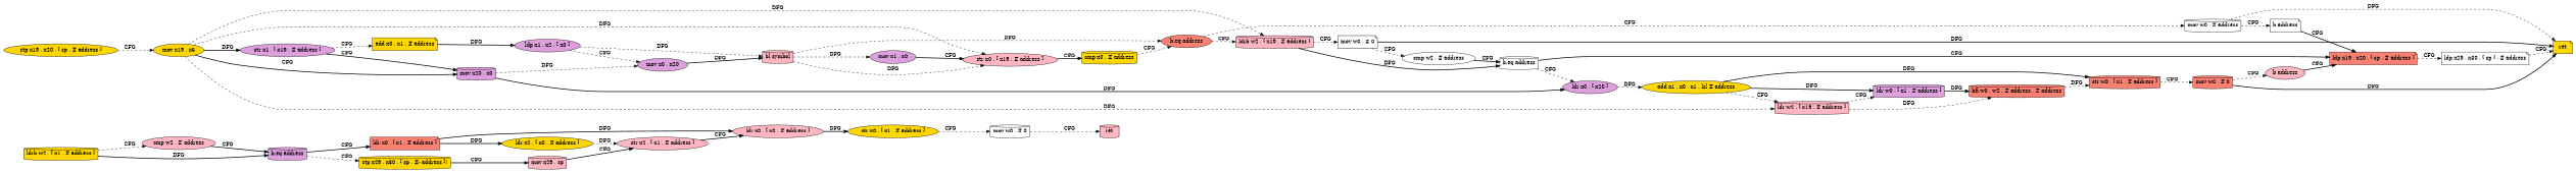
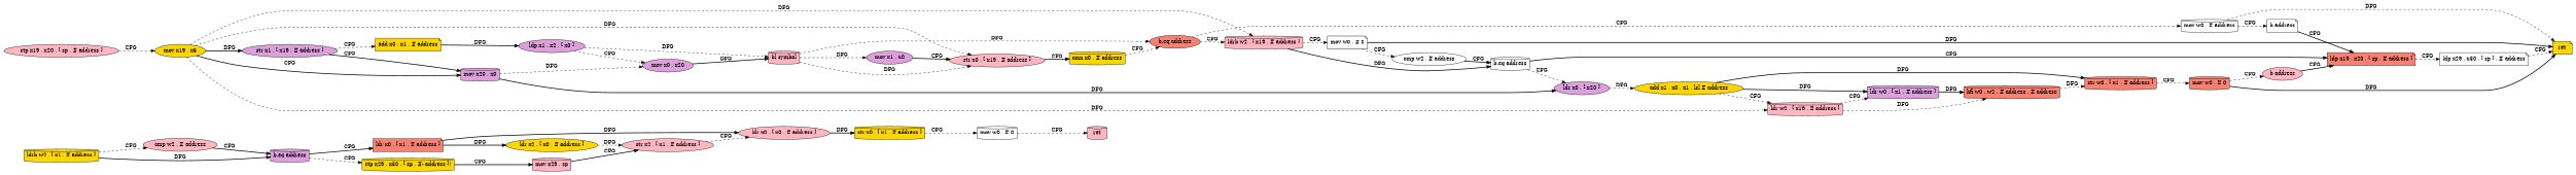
  digraph {
    rankdir=LR
    node [fillcolor=lightpink shape=cylinder style=filled]
    edge [style=dashed]
    n1 [fillcolor=gold label="ldrb w2 , [ x1 , # address ]"]
    n2 [label="cmp w2 , # address" shape=ellipse]
    n3 [fillcolor=plum label="b.eq address"]
    n4 [fillcolor=salmon label="ldr x0 , [ x1 , # address ]" shape=note]
    n5 [fillcolor=gold label="stp x29 , x30 , [ sp , #- address ]!"]
    n6 [fillcolor=gold label="ldr x2 , [ x0 , # address ]" shape=ellipse]
    n7 [label="ldr x0 , [ x0 , # address ]" shape=ellipse]
    n8 [label="mov x29 , sp"]
    n9 [label="str x2 , [ x1 , # address ]" shape=ellipse]
-   n10 [fillcolor=gold label="str x0 , [ x1 , # address ]" shape=ellipse]
+   n10 [fillcolor=gold label="str x0 , [ x1 , # address ]"]
    n11 [fillcolor=white label="mov w0 , # 0"]
    n12 [label=ret]
-   n13 [fillcolor=gold label="stp x19 , x20 , [ sp , # address ]" shape=ellipse]
+   n13 [label="stp x19 , x20 , [ sp , # address ]" shape=ellipse]
    n14 [fillcolor=gold label="mov x19 , x6" shape=ellipse]
    n15 [fillcolor=plum label="mov x20 , x0"]
    n16 [fillcolor=plum label="str x1 , [ x19 , # address ]" shape=ellipse]
    n17 [label="str x0 , [ x19 , # address ]" shape=ellipse]
    n18 [label="ldrb w2 , [ x19 , # address ]"]
    n19 [label="ldr w2 , [ x19 , # address ]"]
    n20 [fillcolor=plum label="mov x0 , x20" shape=ellipse]
    n21 [fillcolor=plum label="ldr x0 , [ x20 ]" shape=ellipse]
    n22 [fillcolor=gold label="add x0 , x1 , # address" shape=note]
-   n23 [fillcolor=gold label="cmp x0 , # address"]
+   n23 [fillcolor=gold label="cmn x0 , # address"]
    n24 [fillcolor=white label="mov w0 , # 0" shape=note]
    n25 [fillcolor=white label="b.eq address"]
    n26 [fillcolor=plum label="ldr w0 , [ x1 , # address ]"]
    n27 [fillcolor=salmon label="bfi w0 , w2 , # address , # address"]
    n28 [label="bl symbol"]
    n29 [fillcolor=gold label="add x1 , x0 , x1 , lsl # address" shape=ellipse]
    n30 [fillcolor=plum label="ldp x1 , x2 , [ x0 ]" shape=ellipse]
    n31 [fillcolor=plum label="mov x1 , x0" shape=ellipse]
    n32 [fillcolor=salmon label="b.eq address" shape=ellipse]
    n33 [fillcolor=white label="mov w0 , # address"]
    n34 [fillcolor=salmon label="str w0 , [ x1 , # address ]"]
    n35 [fillcolor=white label="b address" shape=note]
    n36 [fillcolor=gold label=ret shape=note]
    n37 [fillcolor=salmon label="ldp x19 , x20 , [ sp , # address ]" shape=note]
    n38 [fillcolor=white label="cmp w2 , # address" shape=ellipse]
    n39 [fillcolor=white label="ldp x29 , x30 , [ sp ] , # address" shape=note]
    n40 [fillcolor=salmon label="mov w0 , # 0"]
    n41 [label="b address" shape=ellipse]
    n1 -> n2 [label=CFG]
    n1 -> n3 [label=DFG style=bold]
    n2 -> n3 [label=CFG style=bold]
    n3 -> n4 [label=CFG style=bold]
    n3 -> n5 [label=CFG]
    n4 -> n6 [label=DFG style=bold]
    n4 -> n7 [label=DFG style=bold]
    n5 -> n8 [label=CFG style=bold]
    n6 -> n9 [label=DFG]
    n7 -> n10 [label=DFG style=bold]
    n8 -> n9 [label=CFG style=bold]
-   n9 -> n7 [label=CFG style=bold]
+   n9 -> n7 [label=CFG]
    n10 -> n11 [label=CFG]
    n11 -> n12 [label=CFG]
    n13 -> n14 [label=CFG]
    n14 -> n15 [label=CFG style=bold]
    n14 -> n16 [label=DFG style=bold]
    n14 -> n17 [label=DFG]
    n14 -> n18 [label=DFG]
    n14 -> n19 [label=DFG]
    n15 -> n20 [label=DFG]
    n15 -> n21 [label=DFG style=bold]
    n16 -> n15 [label=CFG style=bold]
    n16 -> n22 [label=CFG]
    n17 -> n23 [label=CFG style=bold]
    n18 -> n24 [label=CFG]
    n18 -> n25 [label=DFG style=bold]
    n19 -> n26 [label=CFG]
    n19 -> n27 [label=DFG]
    n20 -> n28 [label=DFG style=bold]
    n21 -> n29 [label=DFG]
    n22 -> n30 [label=DFG style=bold]
    n23 -> n32 [label=CFG]
    n24 -> n36 [label=DFG style=bold]
    n24 -> n38 [label=CFG]
    n25 -> n21 [label=CFG]
    n25 -> n37 [label=CFG style=bold]
    n26 -> n27 [label=DFG style=bold]
    n27 -> n34 [label=DFG]
    n28 -> n17 [label=DFG]
    n28 -> n31 [label=DFG]
    n28 -> n32 [label=DFG]
    n29 -> n19 [label=CFG]
    n29 -> n26 [label=DFG style=bold]
    n29 -> n34 [label=DFG style=bold]
    n30 -> n20 [label=CFG]
    n30 -> n28 [label=DFG]
    n31 -> n17 [label=CFG style=bold]
    n32 -> n18 [label=CFG]
    n32 -> n33 [label=CFG]
    n33 -> n35 [label=CFG]
    n33 -> n36 [label=DFG]
    n34 -> n40 [label=CFG]
    n35 -> n37 [label=CFG style=bold]
    n37 -> n39 [label=CFG]
    n38 -> n25 [label=CFG style=bold]
    n39 -> n36 [label=CFG]
    n40 -> n36 [label=DFG style=bold]
    n40 -> n41 [label=CFG]
    n41 -> n37 [label=CFG style=bold]
  }
